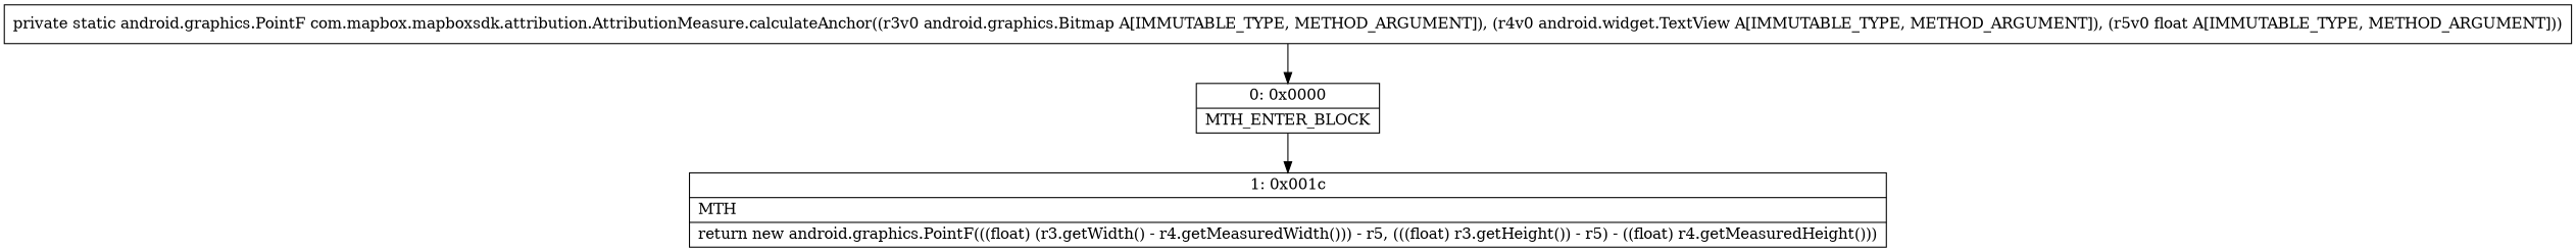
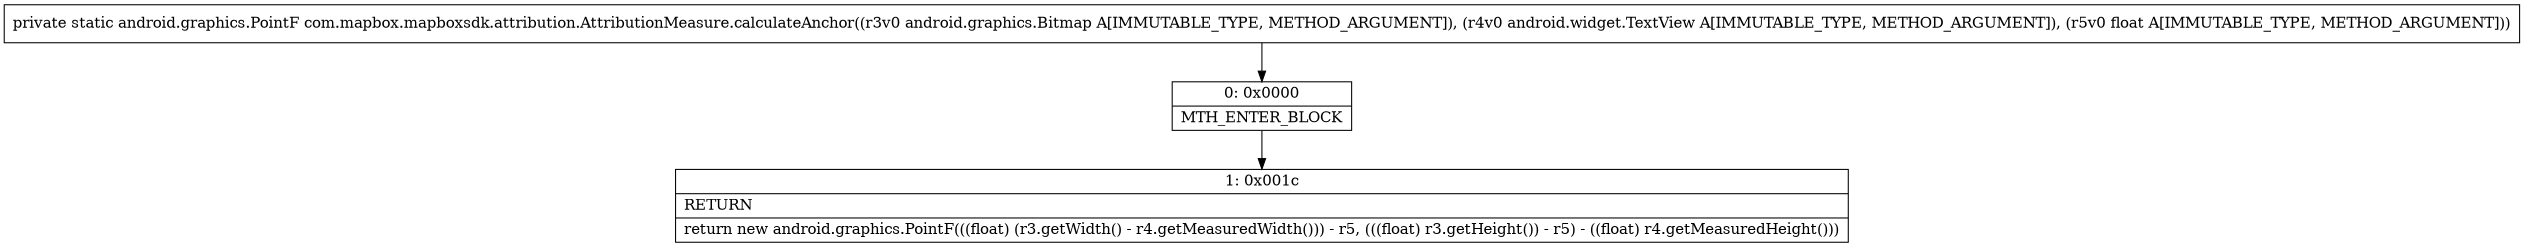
  digraph {
    node [shape=record]
    n1 [label="{0\:\ 0x0000|MTH_ENTER_BLOCK\l}"]
-   n2 [label="{1\:\ 0x001c|MTH\l|return new android.graphics.PointF(((float) (r3.getWidth() \- r4.getMeasuredWidth())) \- r5, (((float) r3.getHeight()) \- r5) \- ((float) r4.getMeasuredHeight()))\l}"]
+   n2 [label="{1\:\ 0x001c|RETURN\l|return new android.graphics.PointF(((float) (r3.getWidth() \- r4.getMeasuredWidth())) \- r5, (((float) r3.getHeight()) \- r5) \- ((float) r4.getMeasuredHeight()))\l}"]
    n3 [label="{private static android.graphics.PointF com.mapbox.mapboxsdk.attribution.AttributionMeasure.calculateAnchor((r3v0 android.graphics.Bitmap A[IMMUTABLE_TYPE, METHOD_ARGUMENT]), (r4v0 android.widget.TextView A[IMMUTABLE_TYPE, METHOD_ARGUMENT]), (r5v0 float A[IMMUTABLE_TYPE, METHOD_ARGUMENT])) }"]
    n1 -> n2
    n3 -> n1
  }
